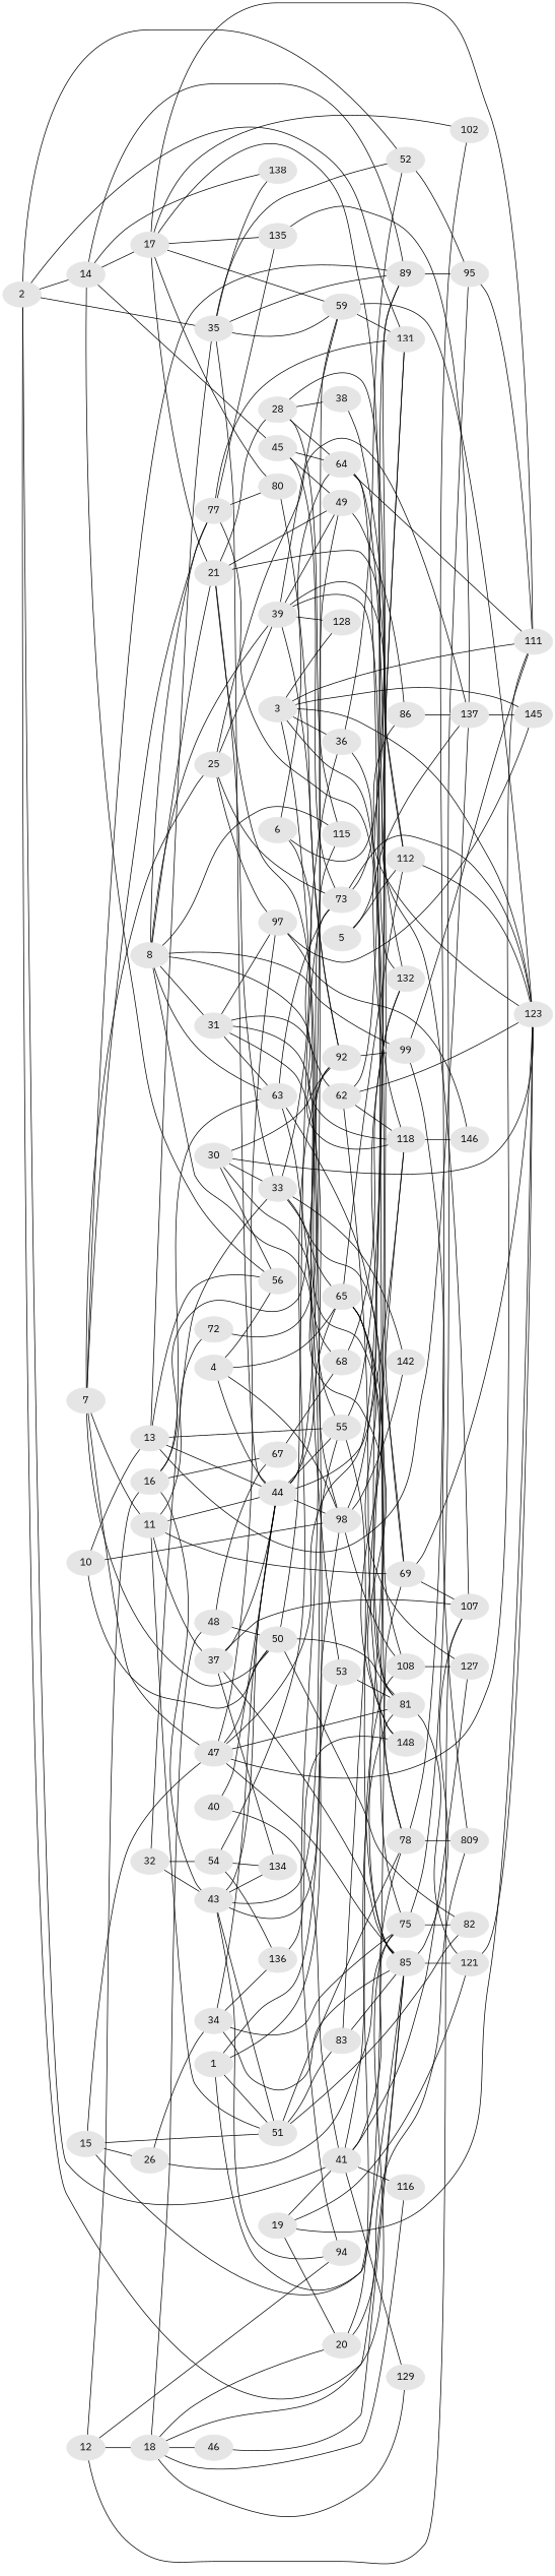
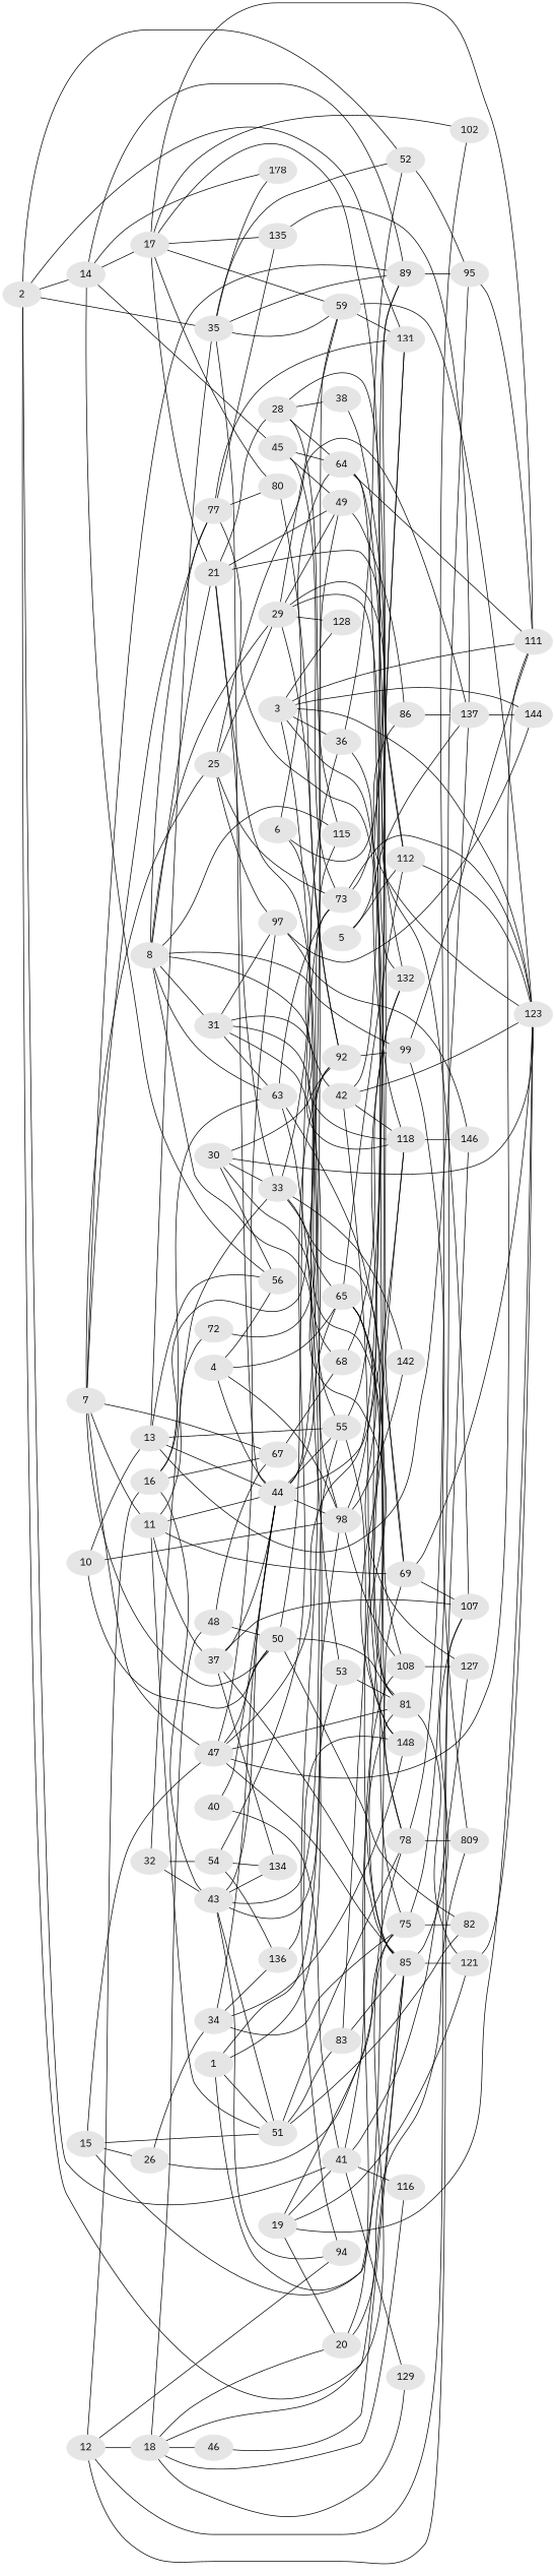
  graph {
    fontname="IBM Plex Sans"
    rankdir=LR
    node [color=gray90 fontname="IBM Plex Sans" style=filled]
    edge [fontname="IBM Plex Sans"]
    51 [super="+60"]
    78 [super="+141"]
    82
    83
    1
    85 [super="+88"]
    98 [super="+140"]
    115
    107 [super="+130"]
    121
    108
    132
    142
    2 [super="+58"]
    14
    35 [super="+101"]
    41 [super="+103"]
    52 [super="+62"]
    131
    56
    89 [super="+147"]
    17 [super="+57"]
    45
-   138
+   138 [label=178]
    44 [super="+114"]
    59 [super="+96"]
    116
    129
    127
    95 [super="+119"]
    3 [super="+120"]
    36
    53
    111
    123 [super="+143"]
    128
-   144 [label=145]
+   144
    81 [super="+124"]
    4 [super="+9"]
    65 [super="+91"]
    118
    55 [super="+87"]
    49
    112
    148
    75 [super="+100"]
    5
    137
-   42 [super="+70" label=62]
+   42 [super="+70"]
    6
    64 [super="+66"]
    69
    7 [super="+113"]
    11 [super="+126"]
    25 [super="+61"]
    47 [super="+110"]
    50 [super="+139"]
    67
    77 [super="+90"]
    37 [super="+145"]
    72
-   29 [super="+79" label=39]
+   29 [super="+79"]
    73 [super="+93"]
    97 [super="+149"]
    68
    80
    135
    8 [super="+105"]
    21 [super="+22"]
    31 [super="+117"]
    63 [super="+71"]
    99 [super="+125"]
    28 [super="+76"]
    33 [super="+133"]
    92
    94
    n77 [label=809]
    146
    13 [super="+106"]
    10
    134
    12 [super="+39"]
    16 [super="+26"]
    18 [super="+23"]
    43 [super="+104"]
    20 [super="+122"]
    46
    48
    102
    15
    n91 [label=26]
    34 [super="+84"]
    19
    38
    86
    136
    30
    32
    54 [super="+74"]
    40
    51 -- 78
    51 -- 82
    51 -- 83
    78 -- n77
    78 -- 102
    83 -- 85
    83 -- 118
    1 -- 51
    1 -- 85
    1 -- 98
    1 -- 115
    85 -- 107
    85 -- 121
    98 -- 108
    98 -- 132
    98 -- 142
    121 -- 123
    108 -- 127
    2 -- 85
    2 -- 14
    2 -- 35
    2 -- 41
    2 -- 52
    2 -- 131
    14 -- 56
    14 -- 89
    14 -- 17
    14 -- 45
    14 -- 138
    35 -- 52
    35 -- 89
    35 -- 138
    35 -- 44
    35 -- 59
    41 -- 108
    41 -- 116
    41 -- 129
    41 -- 127
    52 -- 95
    89 -- 95
    17 -- 132
    17 -- 59
    17 -- 111
    17 -- 80
    17 -- 135
    17 -- 21
    17 -- 102
    45 -- 49
    45 -- 64
    45 -- 73
    44 -- 98
    44 -- 65
    44 -- 118
    44 -- 55
    44 -- 49
    59 -- 131
    59 -- 123
    95 -- 111
    3 -- 108
    3 -- 36
    3 -- 53
    3 -- 111
    3 -- 123
    3 -- 128
    3 -- 144
    36 -- 52
    36 -- 123
    53 -- 81
    81 -- 121
    4 -- 98
    4 -- 56
    4 -- 44
    4 -- 65
    65 -- 127
    65 -- 112
    65 -- 148
    65 -- 75
    118 -- 146
    55 -- 85
    55 -- 131
    49 -- 86
    112 -- 123
    75 -- 82
    75 -- 95
    5 -- 112
    5 -- 137
    137 -- 144
    42 -- 78
    42 -- 89
    42 -- 123
    42 -- 118
    6 -- 89
    6 -- 42
    6 -- 64
    64 -- 78
    64 -- 111
    64 -- 69
    69 -- 107
    69 -- 123
    7 -- 89
    7 -- 11
    7 -- 25
    7 -- 47
    7 -- 50
+   7 -- 67
    7 -- 77
    11 -- 51
    11 -- 44
    11 -- 69
    11 -- 37
    11 -- 72
    25 -- 137
    25 -- 29
    25 -- 73
    25 -- 97
    47 -- 85
    47 -- 131
    47 -- 111
    47 -- 81
    47 -- 50
    47 -- 97
    50 -- 82
    50 -- 81
    50 -- 73
    67 -- 68
    77 -- 131
    77 -- 81
    77 -- 80
    77 -- 135
    37 -- 85
    37 -- 107
    37 -- 44
    37 -- 134
    72 -- 92
    29 -- 107
    29 -- 132
    29 -- 59
    29 -- 128
    29 -- 49
    29 -- 92
    73 -- 123
    73 -- 86
    97 -- 144
    97 -- 146
    68 -- 132
    80 -- 92
    135 -- 137
    8 -- 115
    8 -- 118
    8 -- 148
    8 -- 77
    8 -- 29
    8 -- 21
    8 -- 31
    8 -- 63
    8 -- 99
    21 -- 55
    21 -- 49
    21 -- 112
    21 -- 28
    21 -- 33
    31 -- 85
    31 -- 98
    31 -- 118
    31 -- 97
    31 -- 63
    63 -- 69
    63 -- 73
    63 -- 94
    99 -- 111
    99 -- n77
    28 -- 115
    28 -- 112
    28 -- 64
    28 -- 38
    33 -- 142
    33 -- 36
    33 -- 81
    33 -- 65
    92 -- 99
    13 -- 35
    13 -- 56
    13 -- 44
    13 -- 55
    13 -- 137
    10 -- 98
    10 -- 50
    10 -- 13
    12 -- 107
    12 -- 94
+   12 -- 146
    12 -- 16
    12 -- 18
    16 -- 59
    16 -- 67
    16 -- 63
    16 -- 43
    18 -- 116 [weight=2]
    18 -- 129
    18 -- 75
    18 -- 20
    18 -- 46
    18 -- 48
    43 -- 51
    43 -- 44
    43 -- 53
    43 -- 55
    43 -- 94
    43 -- 134
    20 -- 81
    20 -- n77
    46 -- 85
    48 -- 50
    48 -- 67
    15 -- 51
    15 -- 69
    15 -- 47
    15 -- n91
    n91 -- 75
    n91 -- 34
-   34 -- 85
+   34 -- 148
    34 -- 44
    34 -- 75
    34 -- 136
-   41 -- 78
+   19 -- 78
    19 -- 121
    19 -- 41
    19 -- 123
    19 -- 20
    38 -- 118
    86 -- 137
    136 -- 148
    30 -- 56
    30 -- 123
    30 -- 68
    30 -- 33
    30 -- 92
    32 -- 33
    32 -- 43
    32 -- 54
    54 -- 92
    54 -- 134
    54 -- 136
    40 -- 41
    40 -- 44
  }
